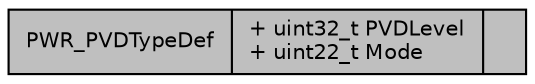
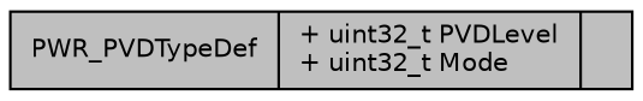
  digraph {
    rankdir=LR
-   n1 [color=black fillcolor=grey75 fontcolor=black fontname=Helvetica fontsize=10 height=0.2 label="{PWR_PVDTypeDef\n|+ uint32_t PVDLevel\l+ uint22_t Mode\l|}" shape=record style=filled width=0.4]
+   n1 [color=black fillcolor=grey75 fontcolor=black fontname=Helvetica fontsize=10 height=0.2 label="{PWR_PVDTypeDef\n|+ uint32_t PVDLevel\l+ uint32_t Mode\l|}" shape=record style=filled width=0.4]
  }
